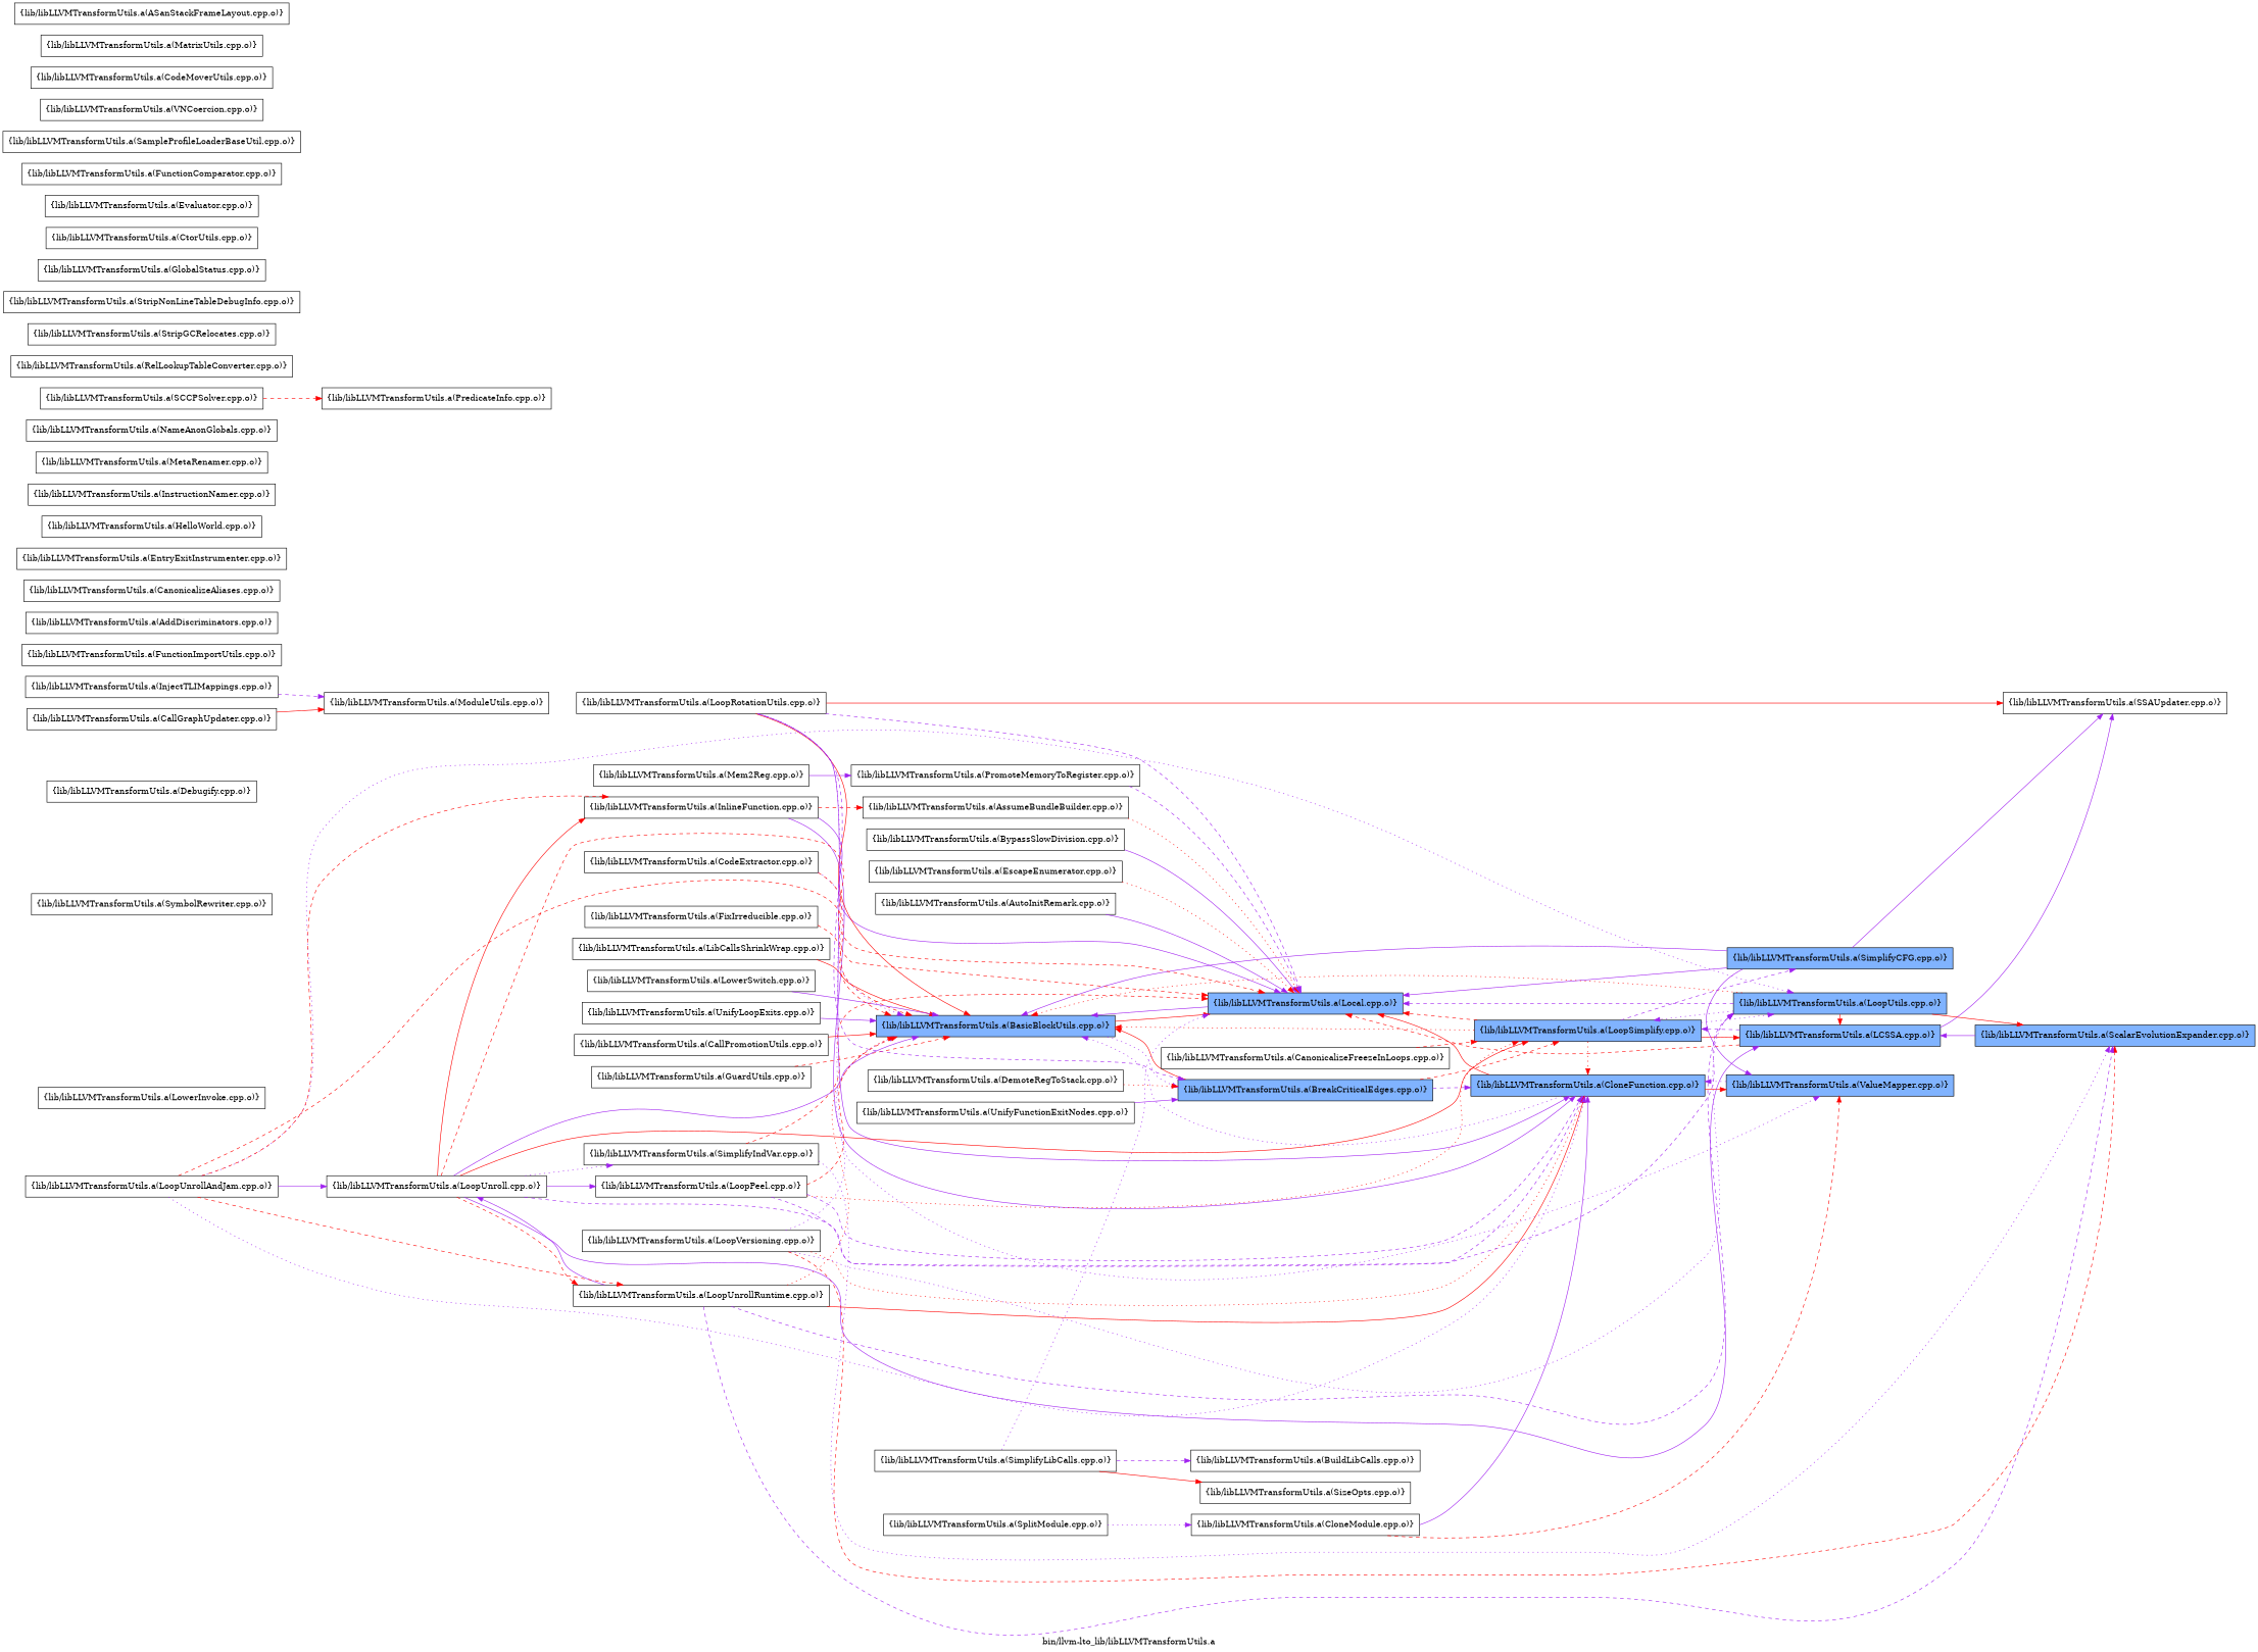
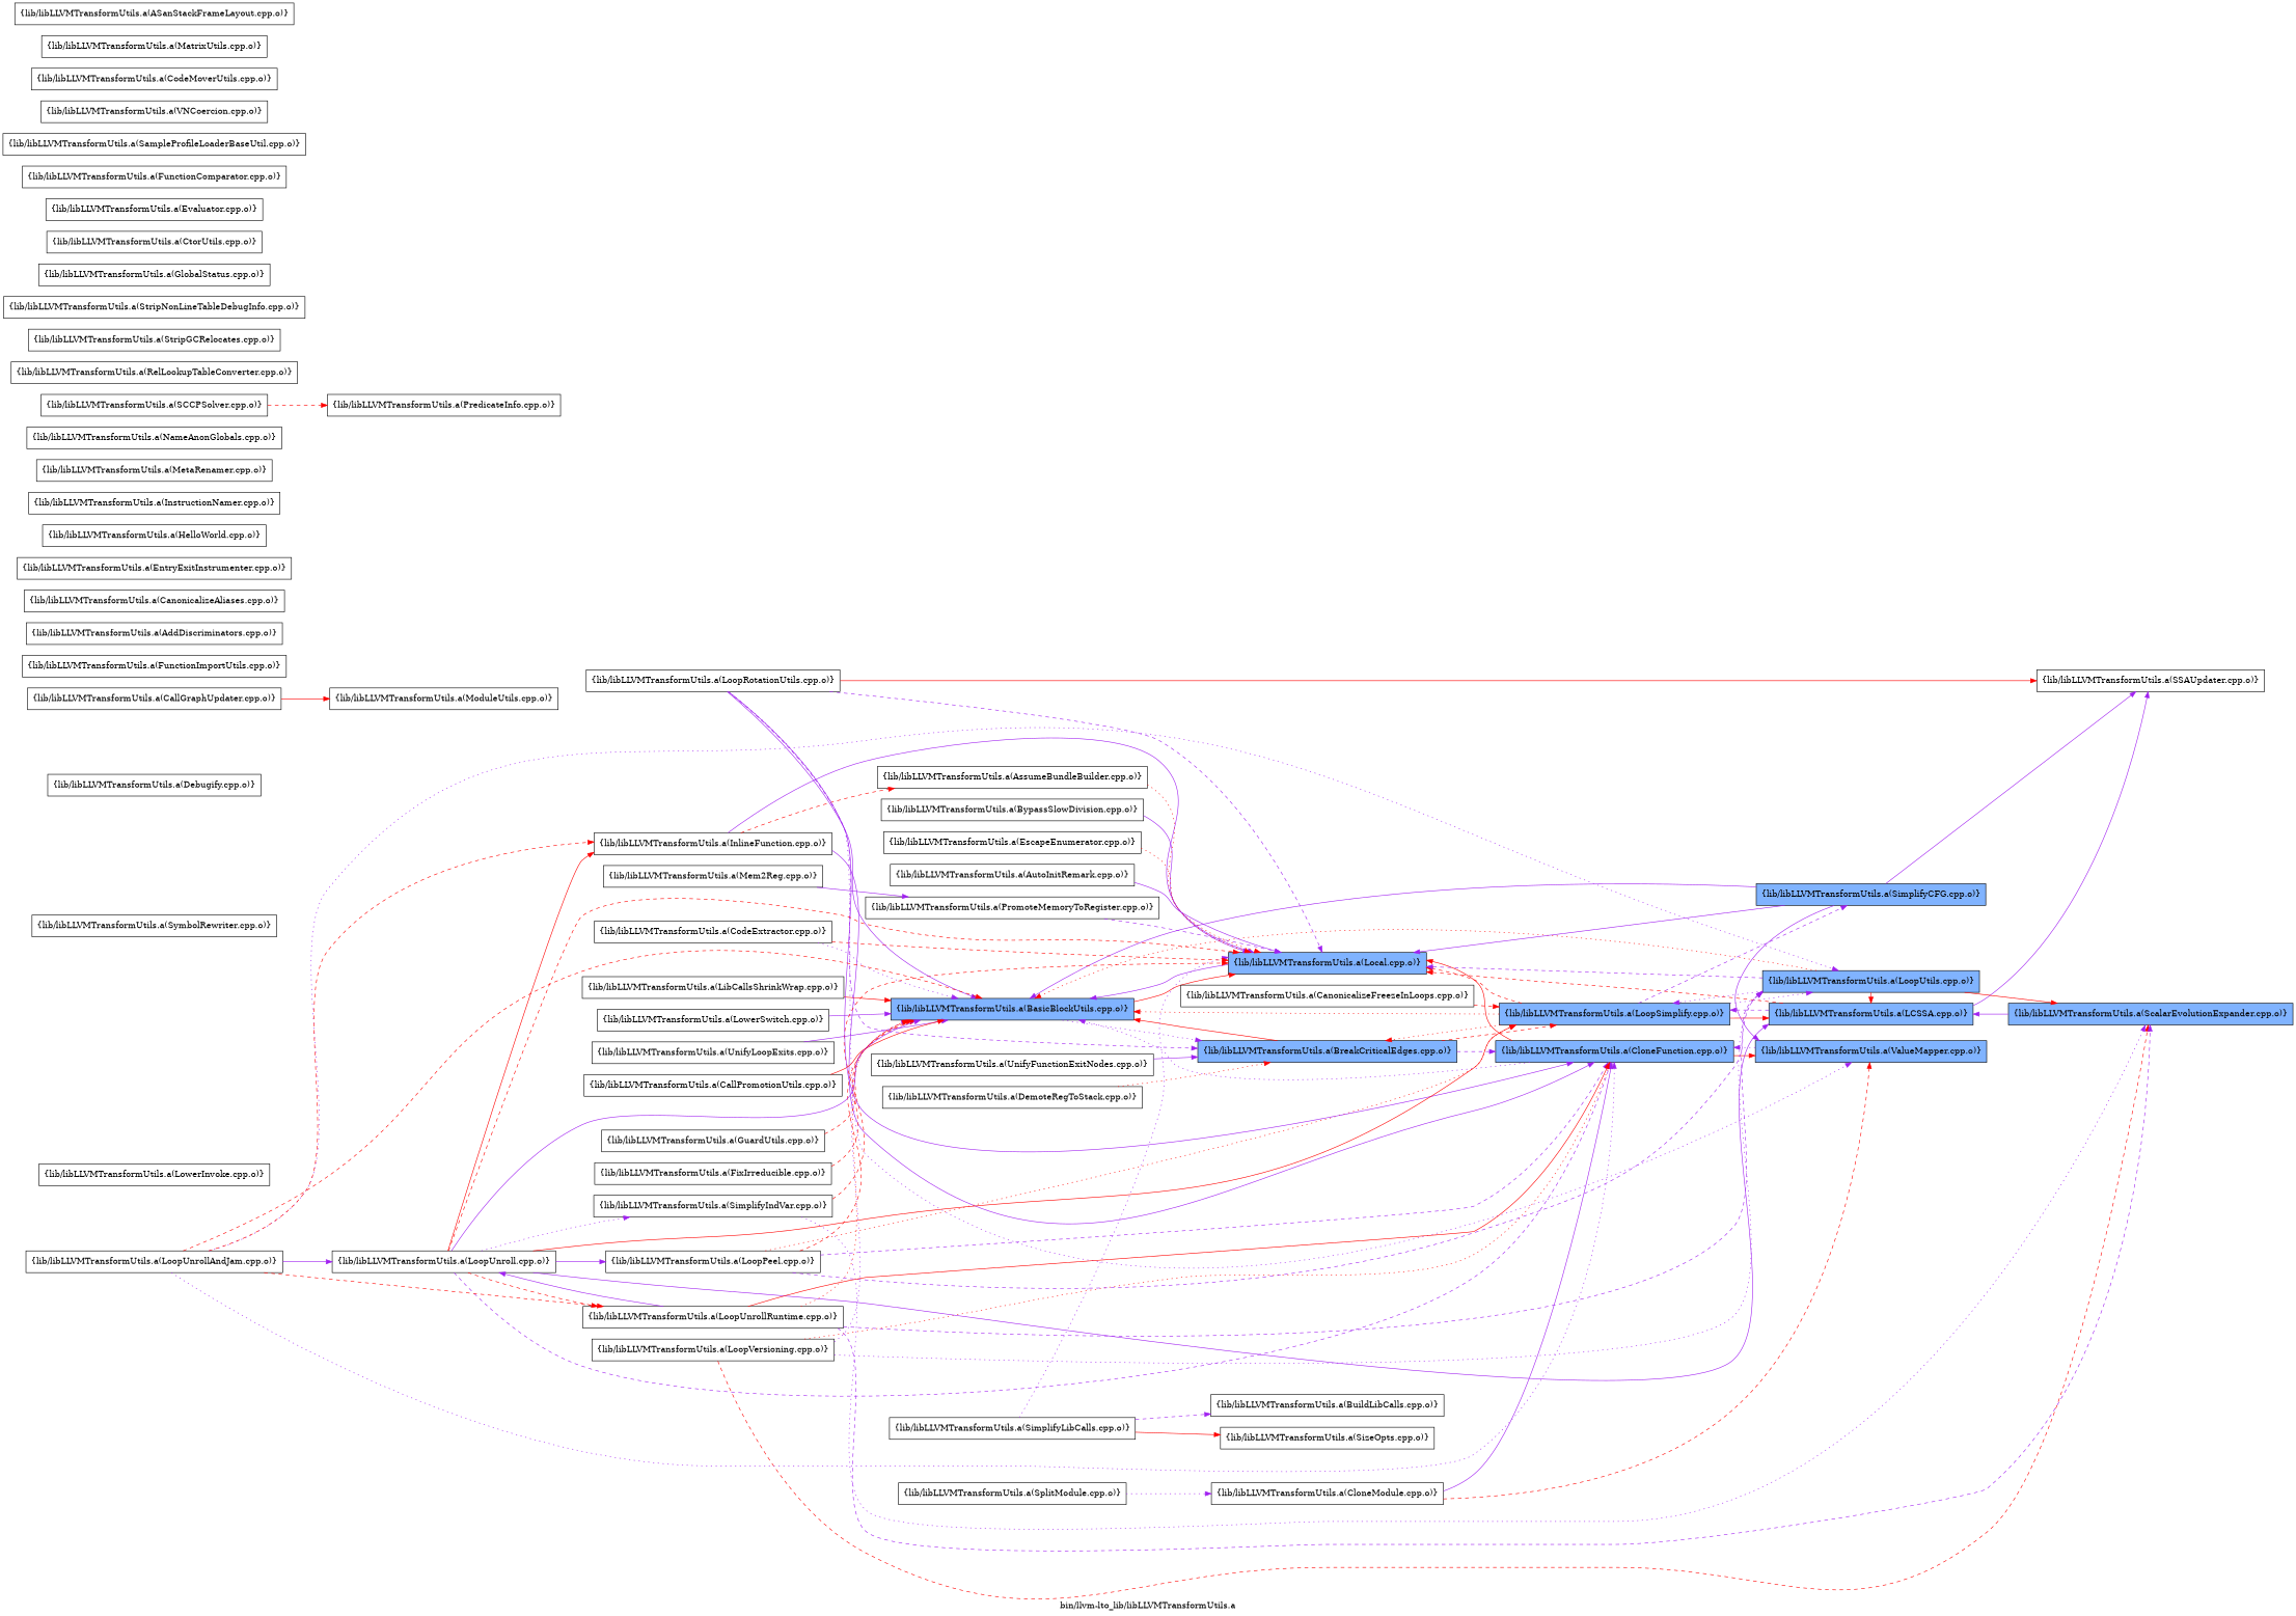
  digraph {
    label="bin/llvm-lto_lib/libLLVMTransformUtils.a"
    rankdir=LR
    node [group=0 shape=box]
    edge [color=purple style=solid]
    n1 [fillcolor="0.600000 0.5 1" group=1 label="{lib/libLLVMTransformUtils.a(BasicBlockUtils.cpp.o)}" style=filled]
    n2 [fillcolor="0.600000 0.5 1" group=1 label="{lib/libLLVMTransformUtils.a(BreakCriticalEdges.cpp.o)}" style=filled]
    n3 [fillcolor="0.600000 0.5 1" group=1 label="{lib/libLLVMTransformUtils.a(Local.cpp.o)}" style=filled]
    n4 [fillcolor="0.600000 0.5 1" group=1 label="{lib/libLLVMTransformUtils.a(CloneFunction.cpp.o)}" style=filled]
    n5 [fillcolor="0.600000 0.5 1" group=1 label="{lib/libLLVMTransformUtils.a(LoopSimplify.cpp.o)}" style=filled]
    n6 [fillcolor="0.600000 0.5 1" group=1 label="{lib/libLLVMTransformUtils.a(ValueMapper.cpp.o)}" style=filled]
    n7 [fillcolor="0.600000 0.5 1" group=1 label="{lib/libLLVMTransformUtils.a(LCSSA.cpp.o)}" style=filled]
    n8 [fillcolor="0.600000 0.5 1" group=1 label="{lib/libLLVMTransformUtils.a(LoopUtils.cpp.o)}" style=filled]
    n9 [fillcolor="0.600000 0.5 1" group=1 label="{lib/libLLVMTransformUtils.a(SimplifyCFG.cpp.o)}" style=filled]
    n10 [label="{lib/libLLVMTransformUtils.a(SSAUpdater.cpp.o)}"]
    n11 [fillcolor="0.600000 0.5 1" group=1 label="{lib/libLLVMTransformUtils.a(ScalarEvolutionExpander.cpp.o)}" style=filled]
    n12 [label="{lib/libLLVMTransformUtils.a(SizeOpts.cpp.o)}"]
    n13 [label="{lib/libLLVMTransformUtils.a(CanonicalizeFreezeInLoops.cpp.o)}"]
    n14 [label="{lib/libLLVMTransformUtils.a(LowerInvoke.cpp.o)}"]
    n15 [label="{lib/libLLVMTransformUtils.a(SymbolRewriter.cpp.o)}"]
    n16 [label="{lib/libLLVMTransformUtils.a(BypassSlowDivision.cpp.o)}"]
    n17 [label="{lib/libLLVMTransformUtils.a(SimplifyLibCalls.cpp.o)}"]
    n18 [label="{lib/libLLVMTransformUtils.a(BuildLibCalls.cpp.o)}"]
    n19 [label="{lib/libLLVMTransformUtils.a(Debugify.cpp.o)}"]
    n20 [label="{lib/libLLVMTransformUtils.a(InlineFunction.cpp.o)}"]
    n21 [label="{lib/libLLVMTransformUtils.a(AssumeBundleBuilder.cpp.o)}"]
    n22 [label="{lib/libLLVMTransformUtils.a(DemoteRegToStack.cpp.o)}"]
    n23 [label="{lib/libLLVMTransformUtils.a(EscapeEnumerator.cpp.o)}"]
    n24 [label="{lib/libLLVMTransformUtils.a(ModuleUtils.cpp.o)}"]
    n25 [label="{lib/libLLVMTransformUtils.a(FunctionImportUtils.cpp.o)}"]
    n26 [label="{lib/libLLVMTransformUtils.a(SplitModule.cpp.o)}"]
    n27 [label="{lib/libLLVMTransformUtils.a(CloneModule.cpp.o)}"]
    n28 [label="{lib/libLLVMTransformUtils.a(AddDiscriminators.cpp.o)}"]
    n29 [label="{lib/libLLVMTransformUtils.a(CanonicalizeAliases.cpp.o)}"]
    n30 [label="{lib/libLLVMTransformUtils.a(EntryExitInstrumenter.cpp.o)}"]
    n31 [label="{lib/libLLVMTransformUtils.a(FixIrreducible.cpp.o)}"]
    n32 [label="{lib/libLLVMTransformUtils.a(HelloWorld.cpp.o)}"]
-   n33 [label="{lib/libLLVMTransformUtils.a(InjectTLIMappings.cpp.o)}"]
    n34 [label="{lib/libLLVMTransformUtils.a(InstructionNamer.cpp.o)}"]
    n35 [label="{lib/libLLVMTransformUtils.a(LibCallsShrinkWrap.cpp.o)}"]
    n36 [label="{lib/libLLVMTransformUtils.a(LoopVersioning.cpp.o)}"]
    n37 [label="{lib/libLLVMTransformUtils.a(LowerSwitch.cpp.o)}"]
    n38 [label="{lib/libLLVMTransformUtils.a(Mem2Reg.cpp.o)}"]
    n39 [label="{lib/libLLVMTransformUtils.a(PromoteMemoryToRegister.cpp.o)}"]
    n40 [label="{lib/libLLVMTransformUtils.a(MetaRenamer.cpp.o)}"]
    n41 [label="{lib/libLLVMTransformUtils.a(NameAnonGlobals.cpp.o)}"]
    n42 [label="{lib/libLLVMTransformUtils.a(PredicateInfo.cpp.o)}"]
    n43 [label="{lib/libLLVMTransformUtils.a(RelLookupTableConverter.cpp.o)}"]
    n44 [label="{lib/libLLVMTransformUtils.a(StripGCRelocates.cpp.o)}"]
    n45 [label="{lib/libLLVMTransformUtils.a(StripNonLineTableDebugInfo.cpp.o)}"]
    n46 [label="{lib/libLLVMTransformUtils.a(UnifyFunctionExitNodes.cpp.o)}"]
    n47 [label="{lib/libLLVMTransformUtils.a(UnifyLoopExits.cpp.o)}"]
    n48 [label="{lib/libLLVMTransformUtils.a(CallGraphUpdater.cpp.o)}"]
    n49 [label="{lib/libLLVMTransformUtils.a(CodeExtractor.cpp.o)}"]
    n50 [label="{lib/libLLVMTransformUtils.a(GlobalStatus.cpp.o)}"]
    n51 [label="{lib/libLLVMTransformUtils.a(CtorUtils.cpp.o)}"]
    n52 [label="{lib/libLLVMTransformUtils.a(Evaluator.cpp.o)}"]
    n53 [label="{lib/libLLVMTransformUtils.a(CallPromotionUtils.cpp.o)}"]
    n54 [label="{lib/libLLVMTransformUtils.a(FunctionComparator.cpp.o)}"]
    n55 [label="{lib/libLLVMTransformUtils.a(SampleProfileLoaderBaseUtil.cpp.o)}"]
    n56 [label="{lib/libLLVMTransformUtils.a(AutoInitRemark.cpp.o)}"]
    n57 [label="{lib/libLLVMTransformUtils.a(GuardUtils.cpp.o)}"]
    n58 [label="{lib/libLLVMTransformUtils.a(VNCoercion.cpp.o)}"]
    n59 [label="{lib/libLLVMTransformUtils.a(SimplifyIndVar.cpp.o)}"]
    n60 [label="{lib/libLLVMTransformUtils.a(CodeMoverUtils.cpp.o)}"]
    n61 [label="{lib/libLLVMTransformUtils.a(LoopPeel.cpp.o)}"]
    n62 [label="{lib/libLLVMTransformUtils.a(LoopRotationUtils.cpp.o)}"]
    n63 [label="{lib/libLLVMTransformUtils.a(LoopUnroll.cpp.o)}"]
    n64 [label="{lib/libLLVMTransformUtils.a(LoopUnrollRuntime.cpp.o)}"]
    n65 [label="{lib/libLLVMTransformUtils.a(LoopUnrollAndJam.cpp.o)}"]
    n66 [label="{lib/libLLVMTransformUtils.a(MatrixUtils.cpp.o)}"]
    n67 [label="{lib/libLLVMTransformUtils.a(SCCPSolver.cpp.o)}"]
    n68 [label="{lib/libLLVMTransformUtils.a(ASanStackFrameLayout.cpp.o)}"]
    subgraph sub_1 {
      rank=same
      n1
    }
    subgraph sub_2 {
      rank=same
      n2
      n3
    }
    subgraph sub_3 {
      rank=same
      n4
      n5
    }
    subgraph sub_4 {
      rank=same
      n6
      n7
      n8
      n9
    }
    n1 -> n2 [style=dotted]
    n1 -> n3 [color=red]
    n2 -> n1 [color=red]
    n2 -> n4 [style=dashed]
    n2 -> n5 [color=red style=dashed]
    n3 -> n1
    n4 -> n1 [style=dotted]
    n4 -> n3 [color=red]
    n4 -> n6 [color=red]
    n5 -> n1 [color=red style=dotted]
-   n5 -> n4 [color=red style=dotted]
+   n5 -> n2 [color=red style=dotted]
    n5 -> n3 [color=red style=dashed]
    n5 -> n7 [color=red]
    n5 -> n8 [style=dotted]
    n5 -> n9 [style=dashed]
    n6 -> n4 [style=dotted]
    n7 -> n3 [color=red style=dashed]
    n7 -> n5 [style=dashed]
    n7 -> n10
    n8 -> n1 [color=red style=dotted]
    n8 -> n3 [style=dashed]
    n8 -> n5 [style=dotted]
    n8 -> n7 [color=red]
    n8 -> n11 [color=red]
    n9 -> n1
    n9 -> n3
    n9 -> n6
    n9 -> n10
    n11 -> n7
    n13 -> n5 [color=red style=dashed]
    n16 -> n3
    n17 -> n3 [style=dotted]
    n17 -> n12 [color=red]
    n17 -> n18 [style=dashed]
    n20 -> n3
    n20 -> n4
    n20 -> n21 [color=red style=dashed]
    n21 -> n3 [color=red style=dotted]
    n22 -> n2 [color=red style=dotted]
    n23 -> n3 [color=red style=dotted]
    n26 -> n27 [style=dotted]
    n27 -> n4
    n27 -> n6 [color=red style=dashed]
    n31 -> n1 [color=red style=dashed]
-   n33 -> n24 [style=dashed]
    n35 -> n1 [color=red]
    n36 -> n1 [style=dotted]
    n36 -> n4 [color=red style=dotted]
    n36 -> n8 [style=dotted]
    n36 -> n11 [color=red style=dashed]
    n37 -> n1
    n38 -> n39
    n39 -> n3 [style=dashed]
    n46 -> n2
    n47 -> n1
    n48 -> n24 [color=red]
    n49 -> n1 [style=dotted]
    n49 -> n3 [color=red style=dashed]
    n53 -> n1 [color=red]
    n56 -> n3
    n57 -> n1 [color=red style=dashed]
    n59 -> n3 [color=red style=dashed]
    n59 -> n11 [style=dotted]
    n61 -> n1 [color=red style=dashed]
    n61 -> n4 [style=dashed]
    n61 -> n5 [color=red style=dotted]
    n61 -> n8 [style=dashed]
-   n62 -> n1 [color=red]
+   n62 -> n1
    n62 -> n2 [style=dashed]
    n62 -> n3 [style=dashed]
    n62 -> n4
    n62 -> n6 [style=dotted]
    n62 -> n10 [color=red]
    n63 -> n1
    n63 -> n3 [color=red style=dashed]
    n63 -> n4 [style=dashed]
    n63 -> n5 [color=red]
    n63 -> n7
    n63 -> n20 [color=red]
    n63 -> n59 [style=dotted]
    n63 -> n61
    n63 -> n64 [color=red style=dashed]
    n64 -> n1 [color=red style=dotted]
    n64 -> n4 [color=red]
    n64 -> n8 [style=dashed]
    n64 -> n11 [style=dashed]
    n64 -> n63
    n65 -> n1 [color=red style=dashed]
    n65 -> n4 [style=dotted]
    n65 -> n8 [style=dotted]
    n65 -> n20 [color=red style=dashed]
    n65 -> n63
    n65 -> n64 [color=red style=dashed]
    n67 -> n42 [color=red style=dashed]
  }
